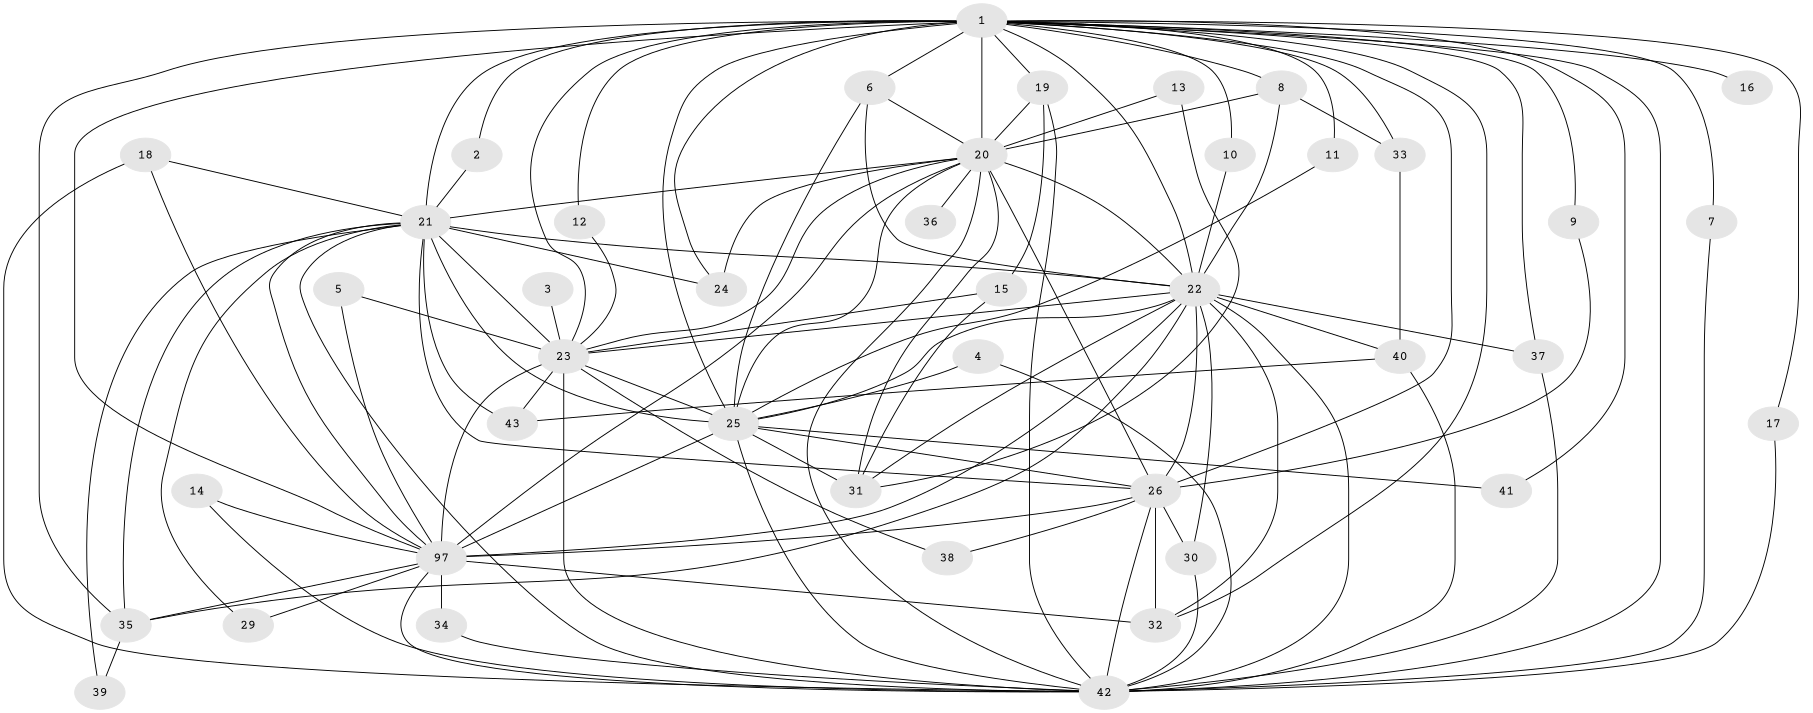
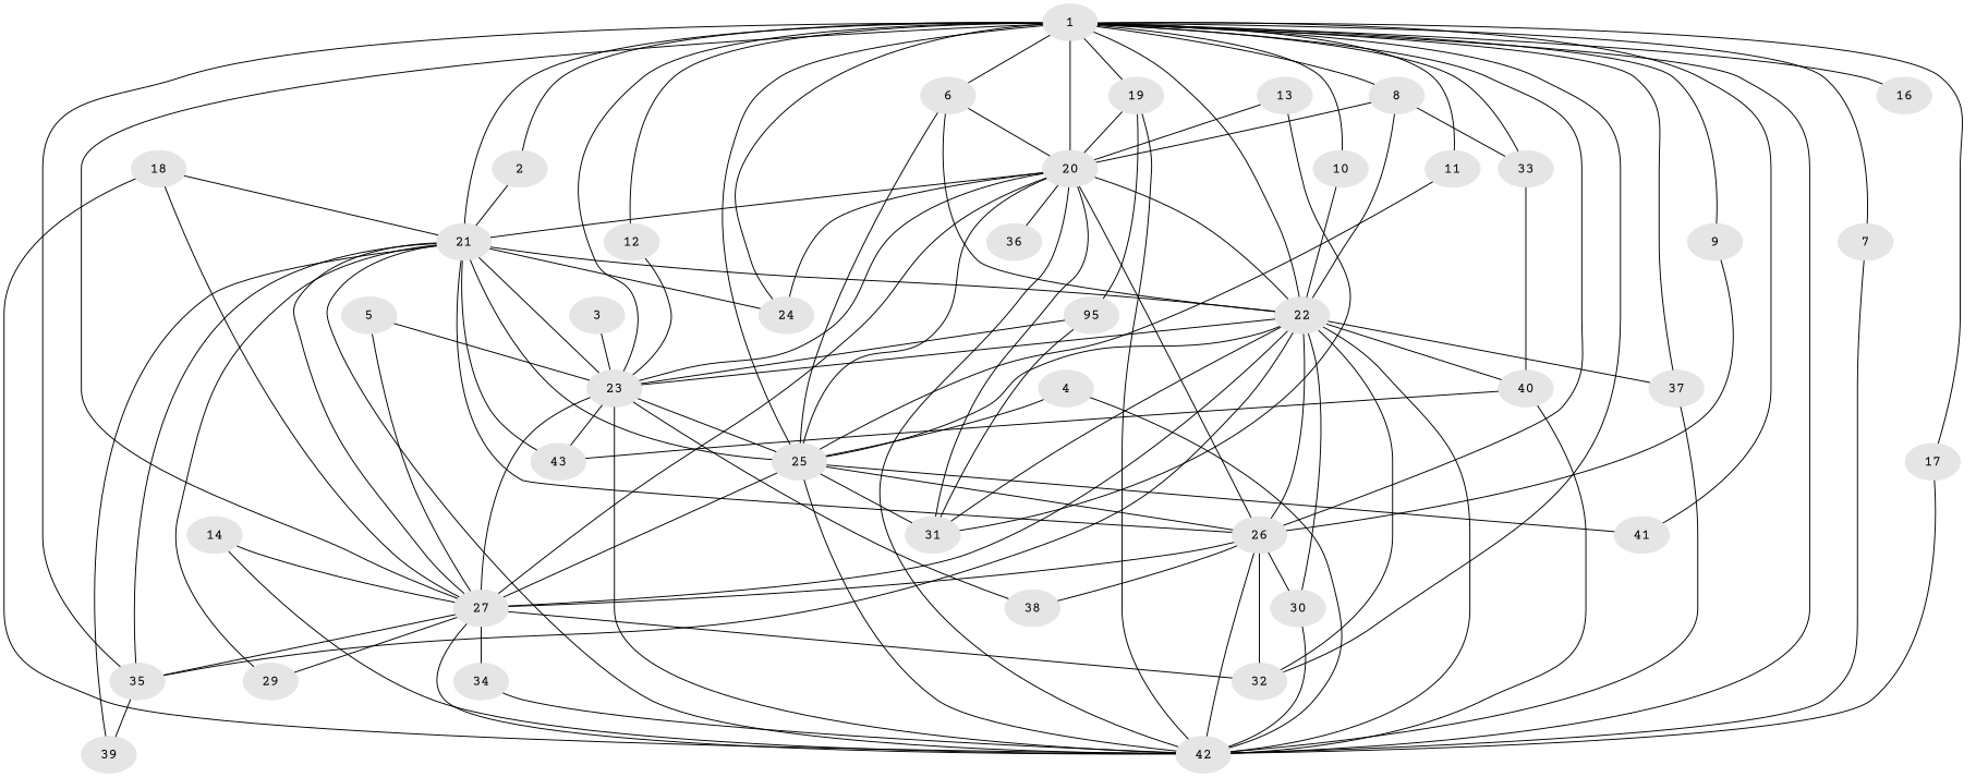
  graph {
    fontname="Courier Prime"
    node [color=gray90 fontname="Courier Prime" style=filled]
    edge [fontname="Courier Prime" weight=1.0]
    1
    2
    6
    7
    8
    9
    10
    11
    12
    16
    17
    19
    20
    21
    22
    23
    24
    25
    26
-   27 [label=97]
+   27
    32
    33
    35
    37
    41
    42
-   15
+   15 [label=95]
    31
    36
    29
    39
    43
    30
    40
    38
    34
    3
    4
    5
    13
    14
    18
    1 -- 2
    1 -- 6
    1 -- 7
    1 -- 8
    1 -- 9
    1 -- 10
    1 -- 11
    1 -- 12
    1 -- 16 [weight=2.0]
    1 -- 17
    1 -- 19
    1 -- 20 [weight=4.0]
    1 -- 21 [weight=3.0]
    1 -- 22 [weight=2.0]
    1 -- 23 [weight=3.0]
    1 -- 24 [weight=3.0]
    1 -- 25 [weight=2.0]
    1 -- 26 [weight=2.0]
    1 -- 27 [weight=2.0]
    1 -- 32
    1 -- 33 [weight=2.0]
    1 -- 35 [weight=2.0]
    1 -- 37 [weight=2.0]
    1 -- 41
    1 -- 42 [weight=2.0]
    2 -- 21
    6 -- 20
    6 -- 22
    6 -- 25
    7 -- 42
    8 -- 20
    8 -- 22
    8 -- 33
    9 -- 26
    10 -- 22
    11 -- 25
    12 -- 23
    17 -- 42
    19 -- 20
    19 -- 42
    19 -- 15
    20 -- 21 [weight=2.0]
    20 -- 22
    20 -- 23
    20 -- 24
    20 -- 25
    20 -- 26
    20 -- 27
    20 -- 42
    20 -- 31
    20 -- 36 [weight=2.0]
    21 -- 22
    21 -- 23 [weight=3.0]
    21 -- 24
    21 -- 25
    21 -- 26 [weight=2.0]
    21 -- 27 [weight=2.0]
    21 -- 35
    21 -- 42
    21 -- 29
    21 -- 39
    21 -- 43
    22 -- 23
    22 -- 25
    22 -- 26
    22 -- 27 [weight=2.0]
    22 -- 32
    22 -- 35
    22 -- 37
    22 -- 42 [weight=2.0]
    22 -- 31
    22 -- 30
    22 -- 40
    23 -- 25
    23 -- 27 [weight=3.0]
    23 -- 42
    23 -- 43
    23 -- 38
    25 -- 26
    25 -- 27 [weight=2.0]
    25 -- 41
    25 -- 42
    25 -- 31
    26 -- 27
    26 -- 32
    26 -- 42 [weight=2.0]
    26 -- 30
    26 -- 38
    27 -- 32
    27 -- 35
    27 -- 42
    27 -- 29
    27 -- 34
    33 -- 40 [weight=2.0]
    35 -- 39
    37 -- 42
    15 -- 23
    15 -- 31
    30 -- 42
    40 -- 42
    40 -- 43
    34 -- 42
    3 -- 23
    4 -- 25
    4 -- 42
    5 -- 23
    5 -- 27
    13 -- 20
    13 -- 31
    14 -- 27
    14 -- 42
    18 -- 21
    18 -- 27
    18 -- 42
  }
